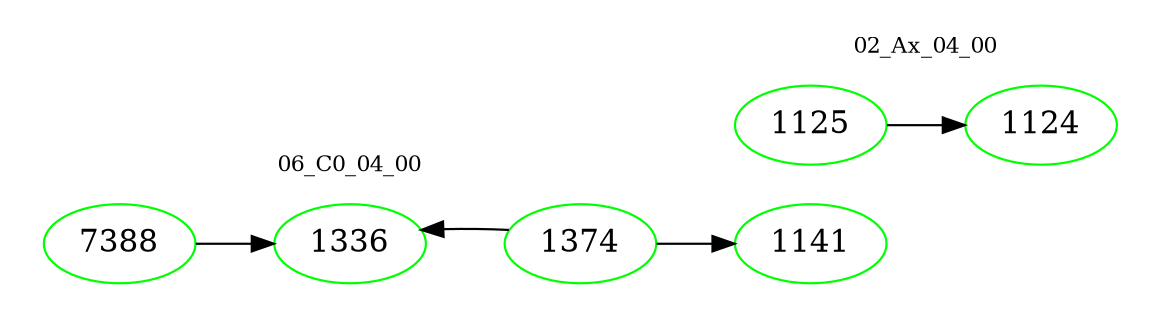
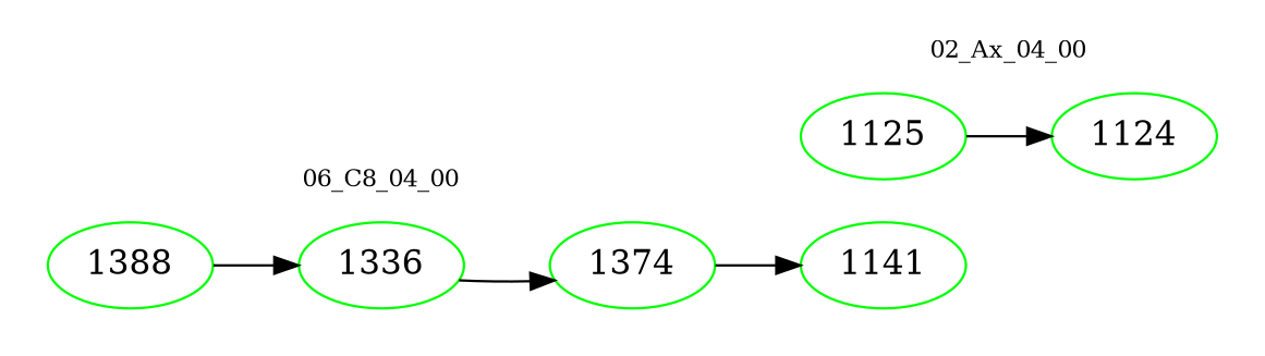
  digraph {
    rankdir=LR
    node [color=green]
    edge [color=black]
    n1 [label=1125]
    n2 [label=1124]
    n3 [label=1141]
    n4 [label=1336]
    n5 [label=1374]
-   n6 [label=7388]
+   n6 [label=1388]
    subgraph cluster_1 {
      color=white
      fontsize=10
      label="02_Ax_04_00"
      n1
      n2
      n3
    }
    subgraph cluster_2 {
      color=white
      fontsize=10
-     label="06_C0_04_00"
+     label="06_C8_04_00"
      n4
      n5
      n6
    }
    n1 -> n2
-   n5 -> n4
+   n4 -> n5
    n5 -> n3
    n6 -> n4
  }
